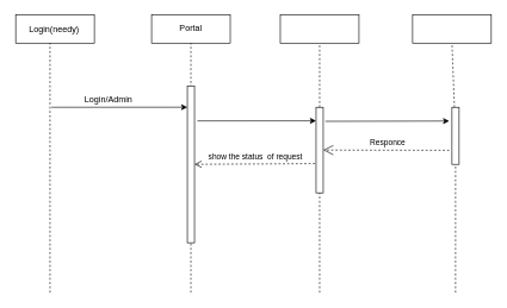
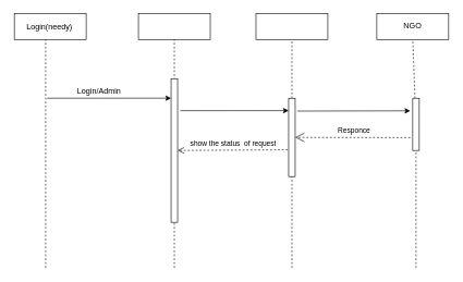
  <mxCell id="0" />
  <mxCell id="1" parent="0" />
  <mxCell id="2" value="" style="rounded=0;whiteSpace=wrap;html=1;" vertex="1" parent="1"><mxGeometry x="21" y="20" width="110" height="40" as="geometry" /></mxCell>
  <mxCell id="3" value="" style="endArrow=none;dashed=1;html=1;entryX=0.436;entryY=1;entryDx=0;entryDy=0;entryPerimeter=0;" edge="1" parent="1" target="2"><mxGeometry width="50" height="50" relative="1" as="geometry"><mxPoint x="69" y="410" as="sourcePoint" /><mxPoint x="156" y="120" as="targetPoint" /></mxGeometry></mxCell>
  <mxCell id="4" value="" style="rounded=0;whiteSpace=wrap;html=1;" vertex="1" parent="1"><mxGeometry x="211" y="20" width="110" height="40" as="geometry" /></mxCell>
  <mxCell id="5" value="" style="rounded=0;whiteSpace=wrap;html=1;" vertex="1" parent="1"><mxGeometry x="391" y="20" width="110" height="40" as="geometry" /></mxCell>
  <mxCell id="6" value="" style="rounded=0;whiteSpace=wrap;html=1;" vertex="1" parent="1"><mxGeometry x="576" y="20" width="110" height="40" as="geometry" /></mxCell>
  <mxCell id="7" value="" style="endArrow=none;dashed=1;html=1;entryX=0.5;entryY=1;entryDx=0;entryDy=0;" edge="1" parent="1" target="4"><mxGeometry width="50" height="50" relative="1" as="geometry"><mxPoint x="266" y="410" as="sourcePoint" /><mxPoint x="291" y="70" as="targetPoint" /></mxGeometry></mxCell>
  <mxCell id="8" value="" style="endArrow=none;dashed=1;html=1;entryX=0.5;entryY=1;entryDx=0;entryDy=0;" edge="1" parent="1" source="20" target="5"><mxGeometry width="50" height="50" relative="1" as="geometry"><mxPoint x="451" y="560" as="sourcePoint" /><mxPoint x="481" y="60" as="targetPoint" /></mxGeometry></mxCell>
  <mxCell id="9" value="" style="endArrow=none;dashed=1;html=1;entryX=0.5;entryY=1;entryDx=0;entryDy=0;" edge="1" parent="1" source="14" target="6"><mxGeometry width="50" height="50" relative="1" as="geometry"><mxPoint x="631" y="560" as="sourcePoint" /><mxPoint x="661" y="60" as="targetPoint" /></mxGeometry></mxCell>
  <mxCell id="10" value="Login(needy)" style="text;html=1;strokeColor=none;fillColor=none;align=center;verticalAlign=middle;whiteSpace=wrap;rounded=0;" vertex="1" parent="1"><mxGeometry x="20" y="31" width="110" height="20" as="geometry" /></mxCell>
- <mxCell id="11" value="Portal" style="text;html=1;strokeColor=none;fillColor=none;align=center;verticalAlign=middle;whiteSpace=wrap;rounded=0;" vertex="1" parent="1"><mxGeometry x="226" y="20" width="80" height="40" as="geometry" /></mxCell>
+ <mxCell id="12" value="NGO" style="text;html=1;strokeColor=none;fillColor=none;align=center;verticalAlign=middle;whiteSpace=wrap;rounded=0;" vertex="1" parent="1"><mxGeometry x="581" y="30" width="100" height="20" as="geometry" /></mxCell>
  <mxCell id="13" value="" style="rounded=0;whiteSpace=wrap;html=1;" vertex="1" parent="1"><mxGeometry x="261" y="120" width="10" height="220" as="geometry" /></mxCell>
  <mxCell id="14" value="" style="rounded=0;whiteSpace=wrap;html=1;" vertex="1" parent="1"><mxGeometry x="631" y="150" width="10" height="80" as="geometry" /></mxCell>
  <mxCell id="15" value="" style="endArrow=none;dashed=1;html=1;entryX=0.5;entryY=1;entryDx=0;entryDy=0;" edge="1" parent="1" target="14"><mxGeometry width="50" height="50" relative="1" as="geometry"><mxPoint x="636" y="410" as="sourcePoint" /><mxPoint x="631" y="60" as="targetPoint" /></mxGeometry></mxCell>
  <mxCell id="16" value="" style="endArrow=classic;html=1;entryX=0;entryY=0.136;entryDx=0;entryDy=0;entryPerimeter=0;" edge="1" parent="1" target="13"><mxGeometry width="50" height="50" relative="1" as="geometry"><mxPoint x="71" y="150" as="sourcePoint" /><mxPoint x="121" y="100" as="targetPoint" /></mxGeometry></mxCell>
  <mxCell id="17" value="Login/Admin" style="text;html=1;strokeColor=none;fillColor=none;align=center;verticalAlign=middle;whiteSpace=wrap;rounded=0;" vertex="1" parent="1"><mxGeometry x="131" y="130" width="40" height="20" as="geometry" /></mxCell>
  <mxCell id="18" value="" style="endArrow=classic;html=1;exitX=1.4;exitY=0.223;exitDx=0;exitDy=0;exitPerimeter=0;" edge="1" parent="1" source="13"><mxGeometry width="50" height="50" relative="1" as="geometry"><mxPoint x="271" y="210" as="sourcePoint" /><mxPoint x="441" y="169" as="targetPoint" /></mxGeometry></mxCell>
  <mxCell id="19" value="" style="endArrow=classic;html=1;exitX=1.307;exitY=0.162;exitDx=0;exitDy=0;exitPerimeter=0;entryX=-0.383;entryY=0.241;entryDx=0;entryDy=0;entryPerimeter=0;" edge="1" parent="1" target="14"><mxGeometry width="50" height="50" relative="1" as="geometry"><mxPoint x="454.069" y="169.655" as="sourcePoint" /><mxPoint x="501" y="170" as="targetPoint" /></mxGeometry></mxCell>
  <mxCell id="20" value="" style="rounded=0;whiteSpace=wrap;html=1;" vertex="1" parent="1"><mxGeometry x="441" y="150" width="10" height="120" as="geometry" /></mxCell>
  <mxCell id="21" value="" style="endArrow=none;dashed=1;html=1;entryX=0.5;entryY=1;entryDx=0;entryDy=0;" edge="1" parent="1" target="20"><mxGeometry width="50" height="50" relative="1" as="geometry"><mxPoint x="446" y="410" as="sourcePoint" /><mxPoint x="445.793" y="60" as="targetPoint" /></mxGeometry></mxCell>
  <mxCell id="22" value="Responce" style="endArrow=open;endSize=12;dashed=1;html=1;exitX=-0.383;exitY=0.754;exitDx=0;exitDy=0;exitPerimeter=0;entryX=1;entryY=0.5;entryDx=0;entryDy=0;" edge="1" parent="1" source="14" target="20"><mxGeometry x="-0.02" y="-10" width="160" relative="1" as="geometry"><mxPoint x="551" y="209.5" as="sourcePoint" /><mxPoint x="471" y="209.5" as="targetPoint" /><mxPoint as="offset" /></mxGeometry></mxCell>
  <mxCell id="23" value="show the status&amp;nbsp; of request" style="html=1;verticalAlign=bottom;endArrow=open;dashed=1;endSize=8;entryX=1;entryY=0.5;entryDx=0;entryDy=0;exitX=-0.141;exitY=0.658;exitDx=0;exitDy=0;exitPerimeter=0;" edge="1" parent="1" source="20" target="13"><mxGeometry relative="1" as="geometry"><mxPoint x="411" y="230" as="sourcePoint" /><mxPoint x="331" y="230" as="targetPoint" /></mxGeometry></mxCell>
